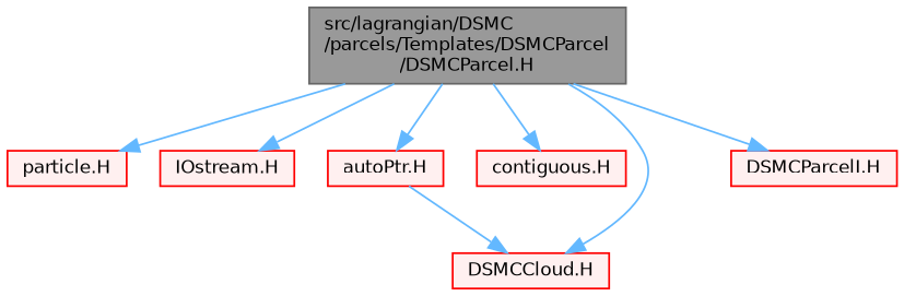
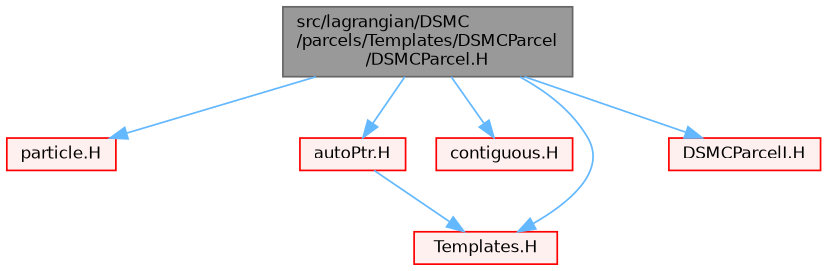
  digraph {
    node [color=red fillcolor="#FFF0F0" fontname=Helvetica fontsize=10 shape=box style=filled]
    edge [color=steelblue1 fontname=Helvetica fontsize=10 labelfontname=Helvetica labelfontsize=10 style=solid]
    n1 [color=gray40 fillcolor=grey60 fontcolor=black height=0.2 label="src/lagrangian/DSMC\l/parcels/Templates/DSMCParcel\l/DSMCParcel.H" width=0.4]
    n2 [height=0.2 label="particle.H" width=0.4]
-   n3 [height=0.2 label="IOstream.H" width=0.4]
    n4 [height=0.2 label="autoPtr.H" width=0.4]
    n5 [height=0.2 label="contiguous.H" width=0.4]
-   n6 [height=0.2 label="DSMCCloud.H" width=0.4]
+   n6 [height=0.2 label="Templates.H" width=0.4]
    n7 [height=0.2 label="DSMCParcelI.H" width=0.4]
    n1 -> n2
-   n1 -> n3
    n1 -> n4
    n1 -> n5
    n1 -> n6
    n1 -> n7
    n4 -> n6
  }
